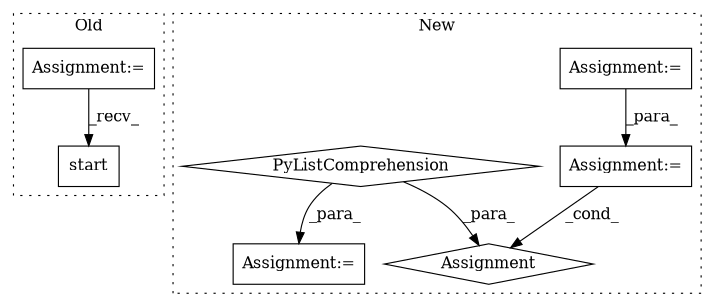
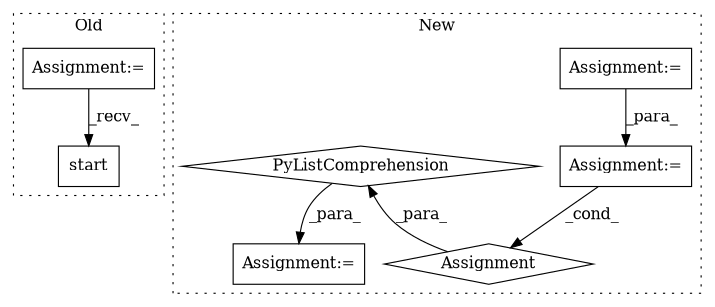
  digraph {
    node [a=7 l=53 s=989 shape=box]
    n1 [a=32 l=7 label=start s=691]
    n2 [l=1 label="Assignment:=" s=619]
    n3 [a=109 l=202 label=PyListComprehension s=848 shape=diamond]
    n4 [l=13 label="Assignment:=" s=593]
    n5 [label="Assignment:="]
    n6 [a=113 label=Assignment shape=diamond]
    n7 [l=12 label="Assignment:=" s=836]
    subgraph cluster_1 {
      label=Old
      style=dotted
      n1
      n2
    }
    subgraph cluster_2 {
      label=New
      style=dotted
      n3
      n4
      n5
      n6
      n7
    }
    n2 -> n1 [label=_recv_]
    n3 -> n7 [label=_para_]
    n4 -> n5 [label=_para_]
    n5 -> n6 [label=_cond_]
-   n3 -> n6 [label=_para_]
+   n6 -> n3 [label=_para_]
  }
